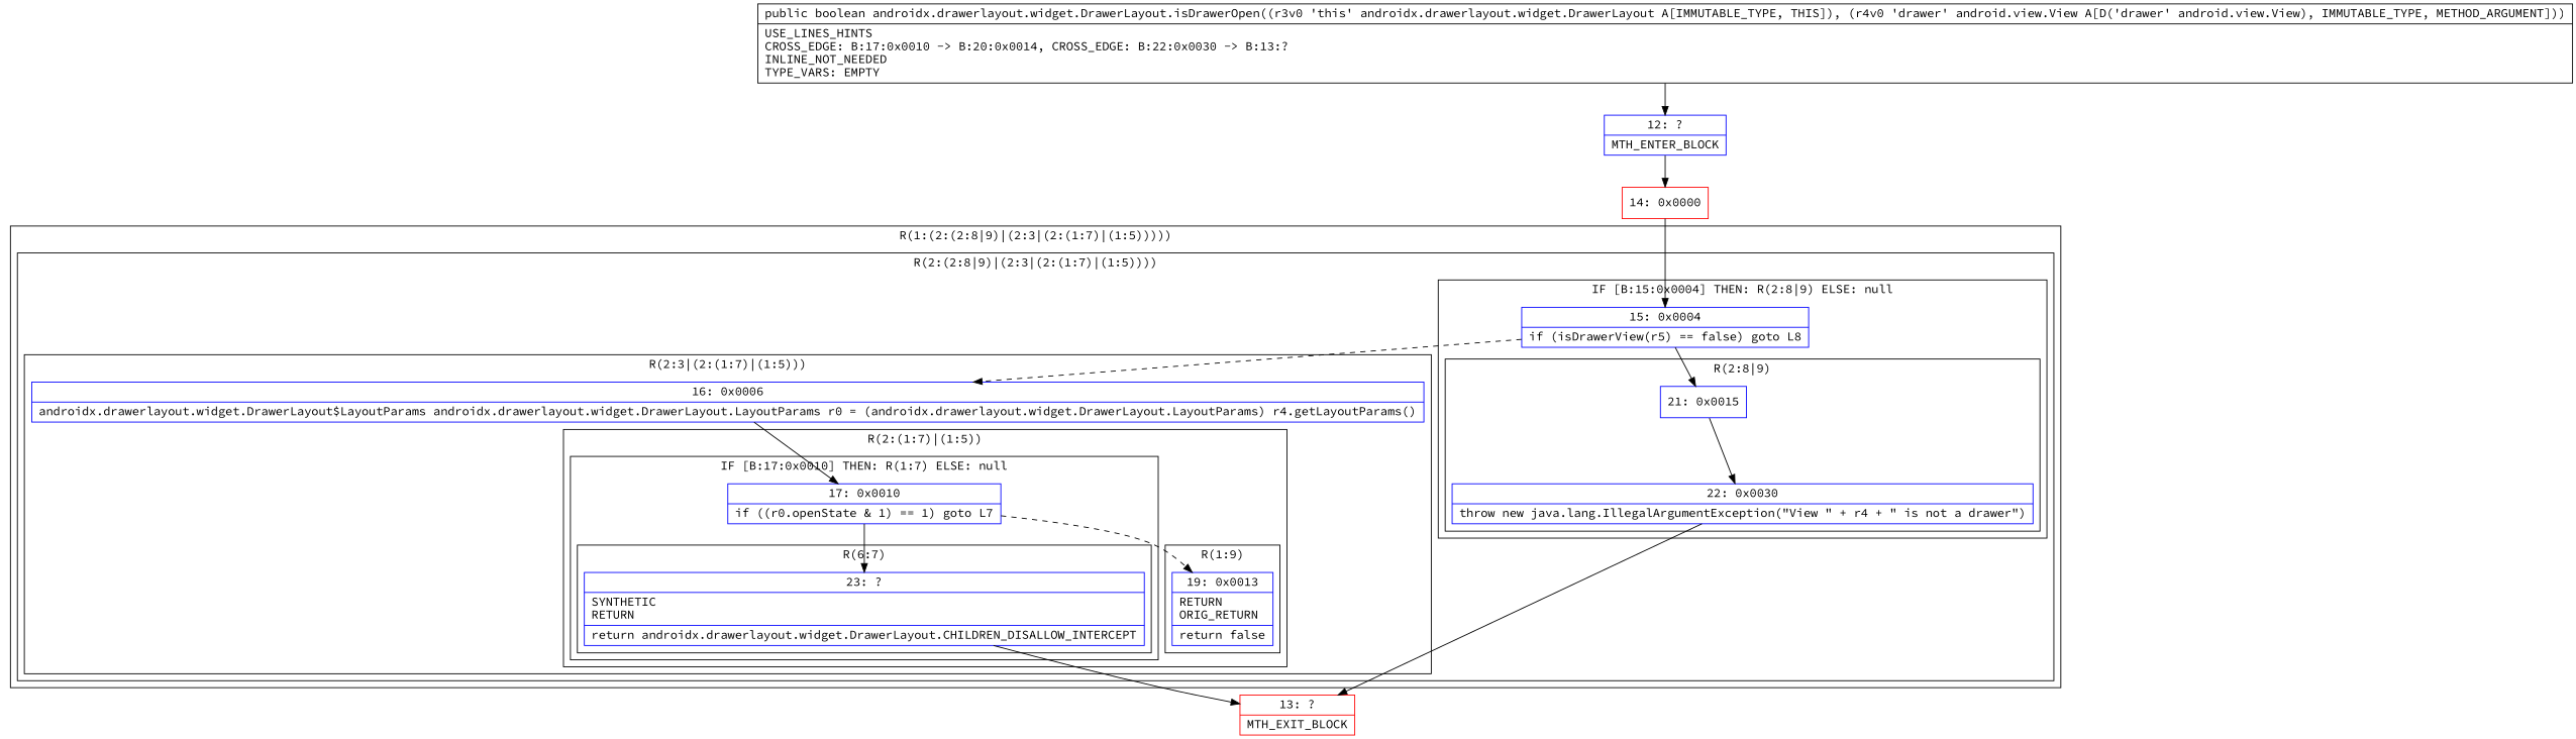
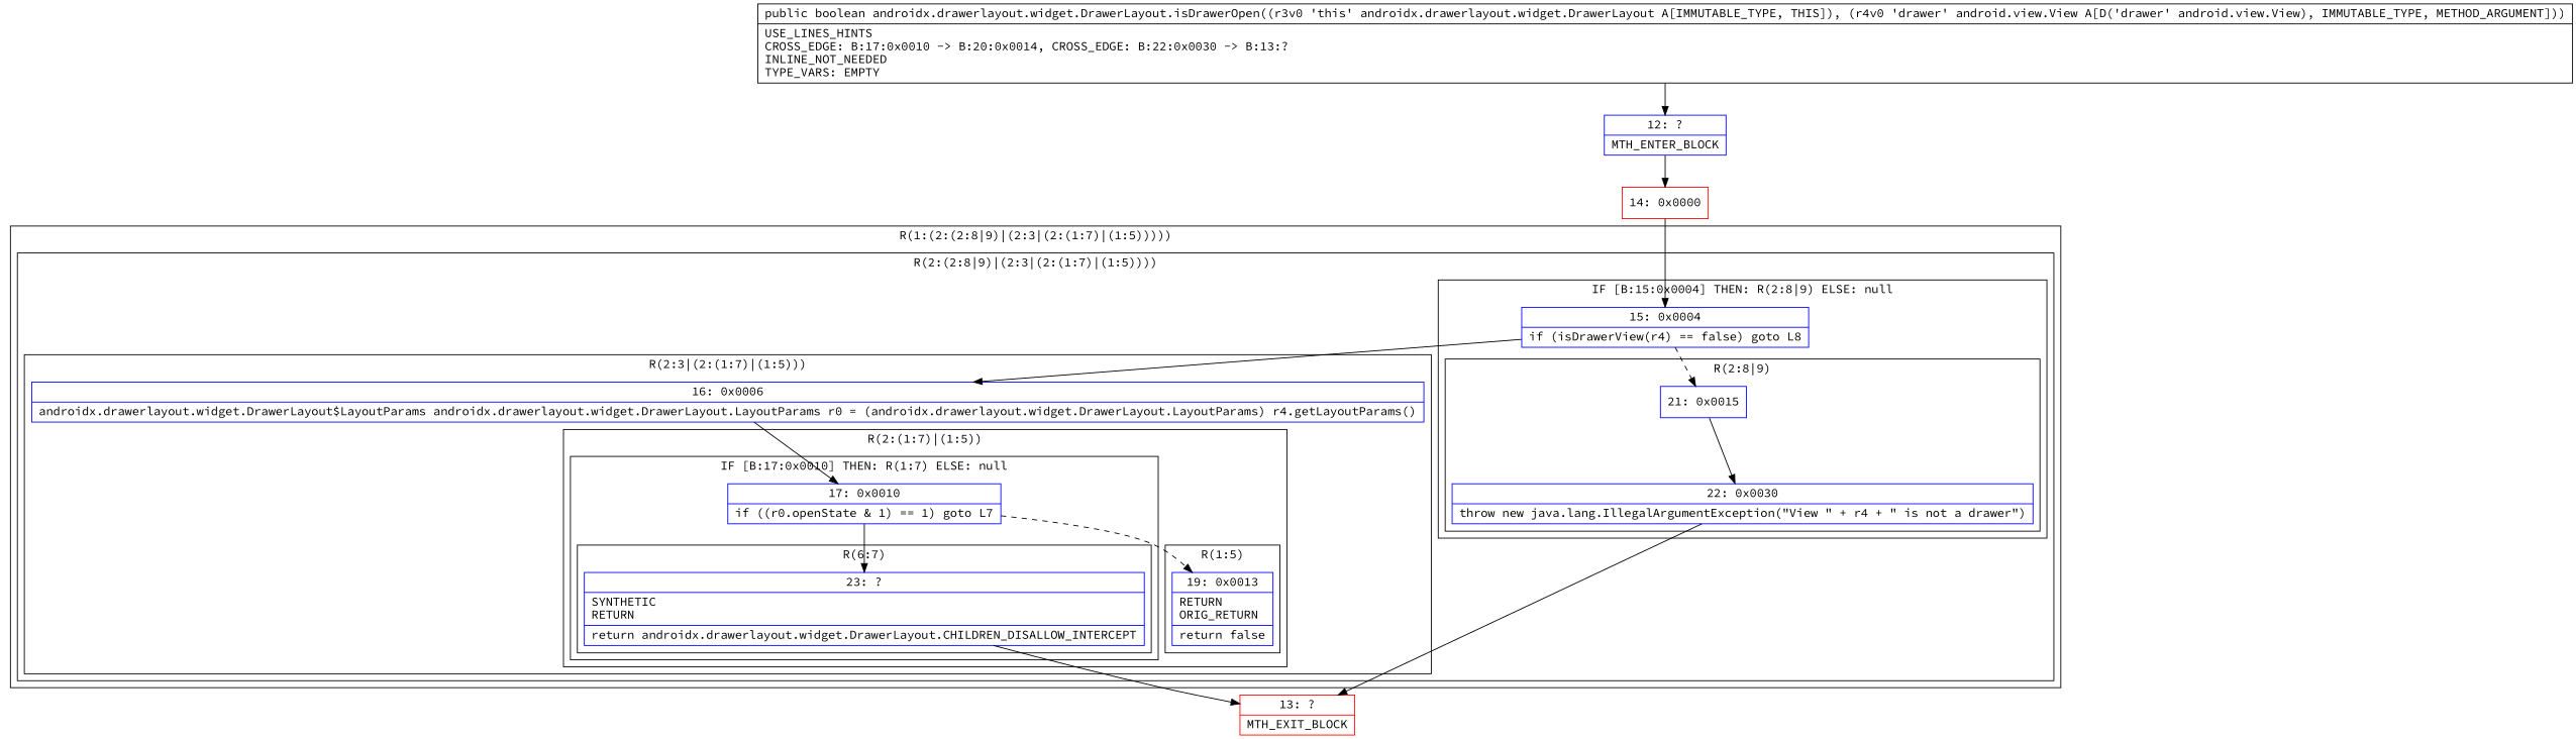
  digraph {
    fontname="Source Code Pro"
    node [color=blue fontname="Source Code Pro" shape=record]
    edge [fontname="Source Code Pro"]
    n1 [label="{21\:\ 0x0015}"]
    n2 [label="{22\:\ 0x0030|throw new java.lang.IllegalArgumentException(\"View \" + r4 + \" is not a drawer\")\l}"]
-   n3 [label="{15\:\ 0x0004|if (isDrawerView(r5) == false) goto L8\l}"]
+   n3 [label="{15\:\ 0x0004|if (isDrawerView(r4) == false) goto L8\l}"]
    n4 [label="{23\:\ ?|SYNTHETIC\lRETURN\l|return androidx.drawerlayout.widget.DrawerLayout.CHILDREN_DISALLOW_INTERCEPT\l}"]
    n5 [label="{17\:\ 0x0010|if ((r0.openState & 1) == 1) goto L7\l}"]
    n6 [label="{19\:\ 0x0013|RETURN\lORIG_RETURN\l|return false\l}"]
    n7 [label="{16\:\ 0x0006|androidx.drawerlayout.widget.DrawerLayout$LayoutParams androidx.drawerlayout.widget.DrawerLayout.LayoutParams r0 = (androidx.drawerlayout.widget.DrawerLayout.LayoutParams) r4.getLayoutParams()\l}"]
    n8 [color=red label="{13\:\ ?|MTH_EXIT_BLOCK\l}"]
    n9 [label="{12\:\ ?|MTH_ENTER_BLOCK\l}"]
    n10 [color=red label="{14\:\ 0x0000}"]
    n11 [label="{public boolean androidx.drawerlayout.widget.DrawerLayout.isDrawerOpen((r3v0 'this' androidx.drawerlayout.widget.DrawerLayout A[IMMUTABLE_TYPE, THIS]), (r4v0 'drawer' android.view.View A[D('drawer' android.view.View), IMMUTABLE_TYPE, METHOD_ARGUMENT]))  | USE_LINES_HINTS\lCROSS_EDGE: B:17:0x0010 \-\> B:20:0x0014, CROSS_EDGE: B:22:0x0030 \-\> B:13:?\lINLINE_NOT_NEEDED\lTYPE_VARS: EMPTY\l}" color=""]
    subgraph cluster_1 {
      label="R(1:(2:(2:8|9)|(2:3|(2:(1:7)|(1:5)))))"
      subgraph cluster_2 {
        label="R(2:(2:8|9)|(2:3|(2:(1:7)|(1:5))))"
        subgraph cluster_3 {
          label="IF [B:15:0x0004] THEN: R(2:8|9) ELSE: null"
          n3
          subgraph cluster_4 {
            label="R(2:8|9)"
            n1
            n2
          }
        }
        subgraph cluster_5 {
          label="R(2:3|(2:(1:7)|(1:5)))"
          n7
          subgraph cluster_6 {
            label="R(2:(1:7)|(1:5))"
            subgraph cluster_7 {
              label="IF [B:17:0x0010] THEN: R(1:7) ELSE: null"
              n5
              subgraph cluster_8 {
                label="R(6:7)"
                n4
              }
            }
            subgraph cluster_9 {
-             label="R(1:9)"
+             label="R(1:5)"
              n6
            }
          }
        }
      }
    }
    n1 -> n2
    n2 -> n8
-   n3 -> n1
-   n3 -> n7 [style=dashed]
+   n3 -> n1 [style=dashed]
+   n3 -> n7 [style=solid]
    n4 -> n8
    n5 -> n4
    n5 -> n6 [style=dashed]
    n7 -> n5
    n9 -> n10
    n10 -> n3
    n11 -> n9
  }
